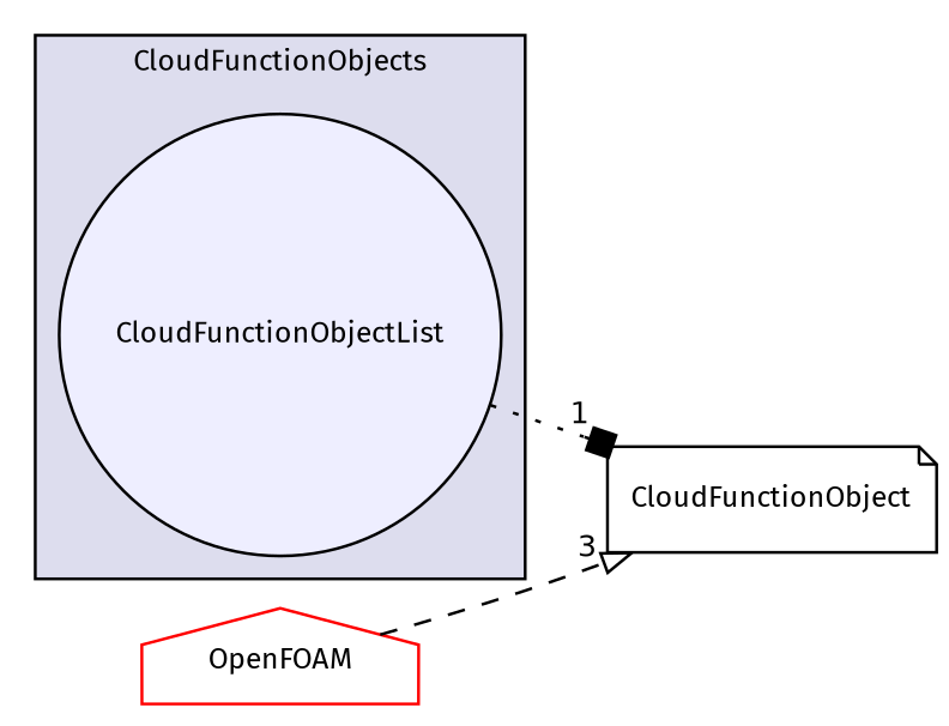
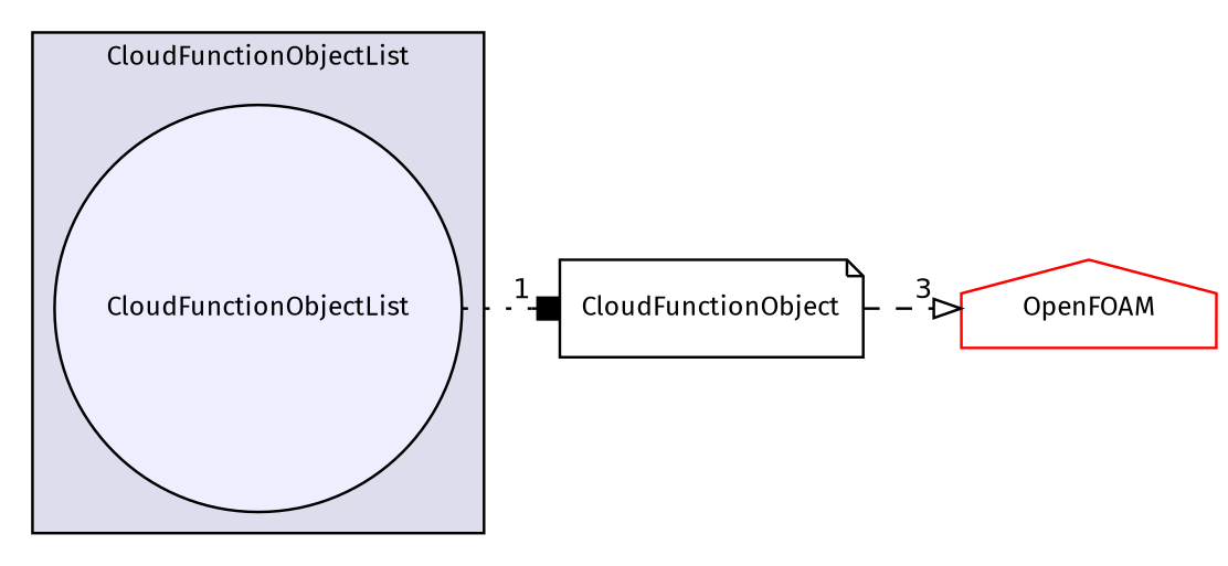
  digraph {
    compound=true
    fontname="Fira Sans"
    rankdir=LR
    node [fontname="Fira Sans" fontsize=10]
    edge [fontname="Fira Sans" labeldistance=1.5 labelfontname=Helvetica labelfontsize=10]
    n1 [fillcolor="#eeeeff" label=CloudFunctionObjectList pencolor=black shape=circle style=filled]
    n2 [label=CloudFunctionObject shape=note]
    n3 [color=red label=OpenFOAM shape=house]
    subgraph cluster_1 {
      bgcolor="#ddddee"
      fontsize=10
-     label=CloudFunctionObjects
+     label=CloudFunctionObjectList
      pencolor=black
      n1
    }
    n1 -> n2 [arrowhead=box headlabel=1 style=dotted]
-   n3 -> n2 [arrowhead=onormal headlabel=3 style=dashed]
+   n2 -> n3 [arrowhead=onormal headlabel=3 style=dashed]
  }
